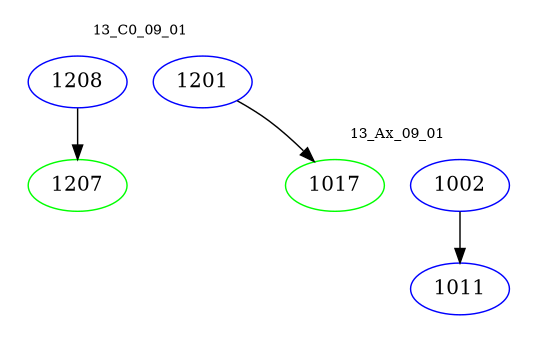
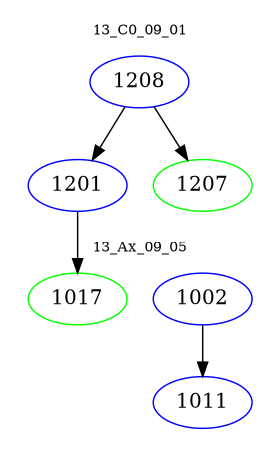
  digraph {
    node [color=blue]
    edge [color=black]
    n1 [label=1002]
    n2 [label=1011]
    n3 [color=green label=1017]
    n4 [label=1208]
    n5 [label=1201]
    n6 [color=green label=1207]
    subgraph cluster_1 {
      color=white
      fontsize=10
-     label="13_Ax_09_01"
+     label="13_Ax_09_05"
      n1
      n2
      n3
    }
    subgraph cluster_2 {
      color=white
      fontsize=10
      label="13_C0_09_01"
      n4
      n5
      n6
    }
    n1 -> n2
+   n4 -> n5
    n4 -> n6
    n5 -> n3
  }
